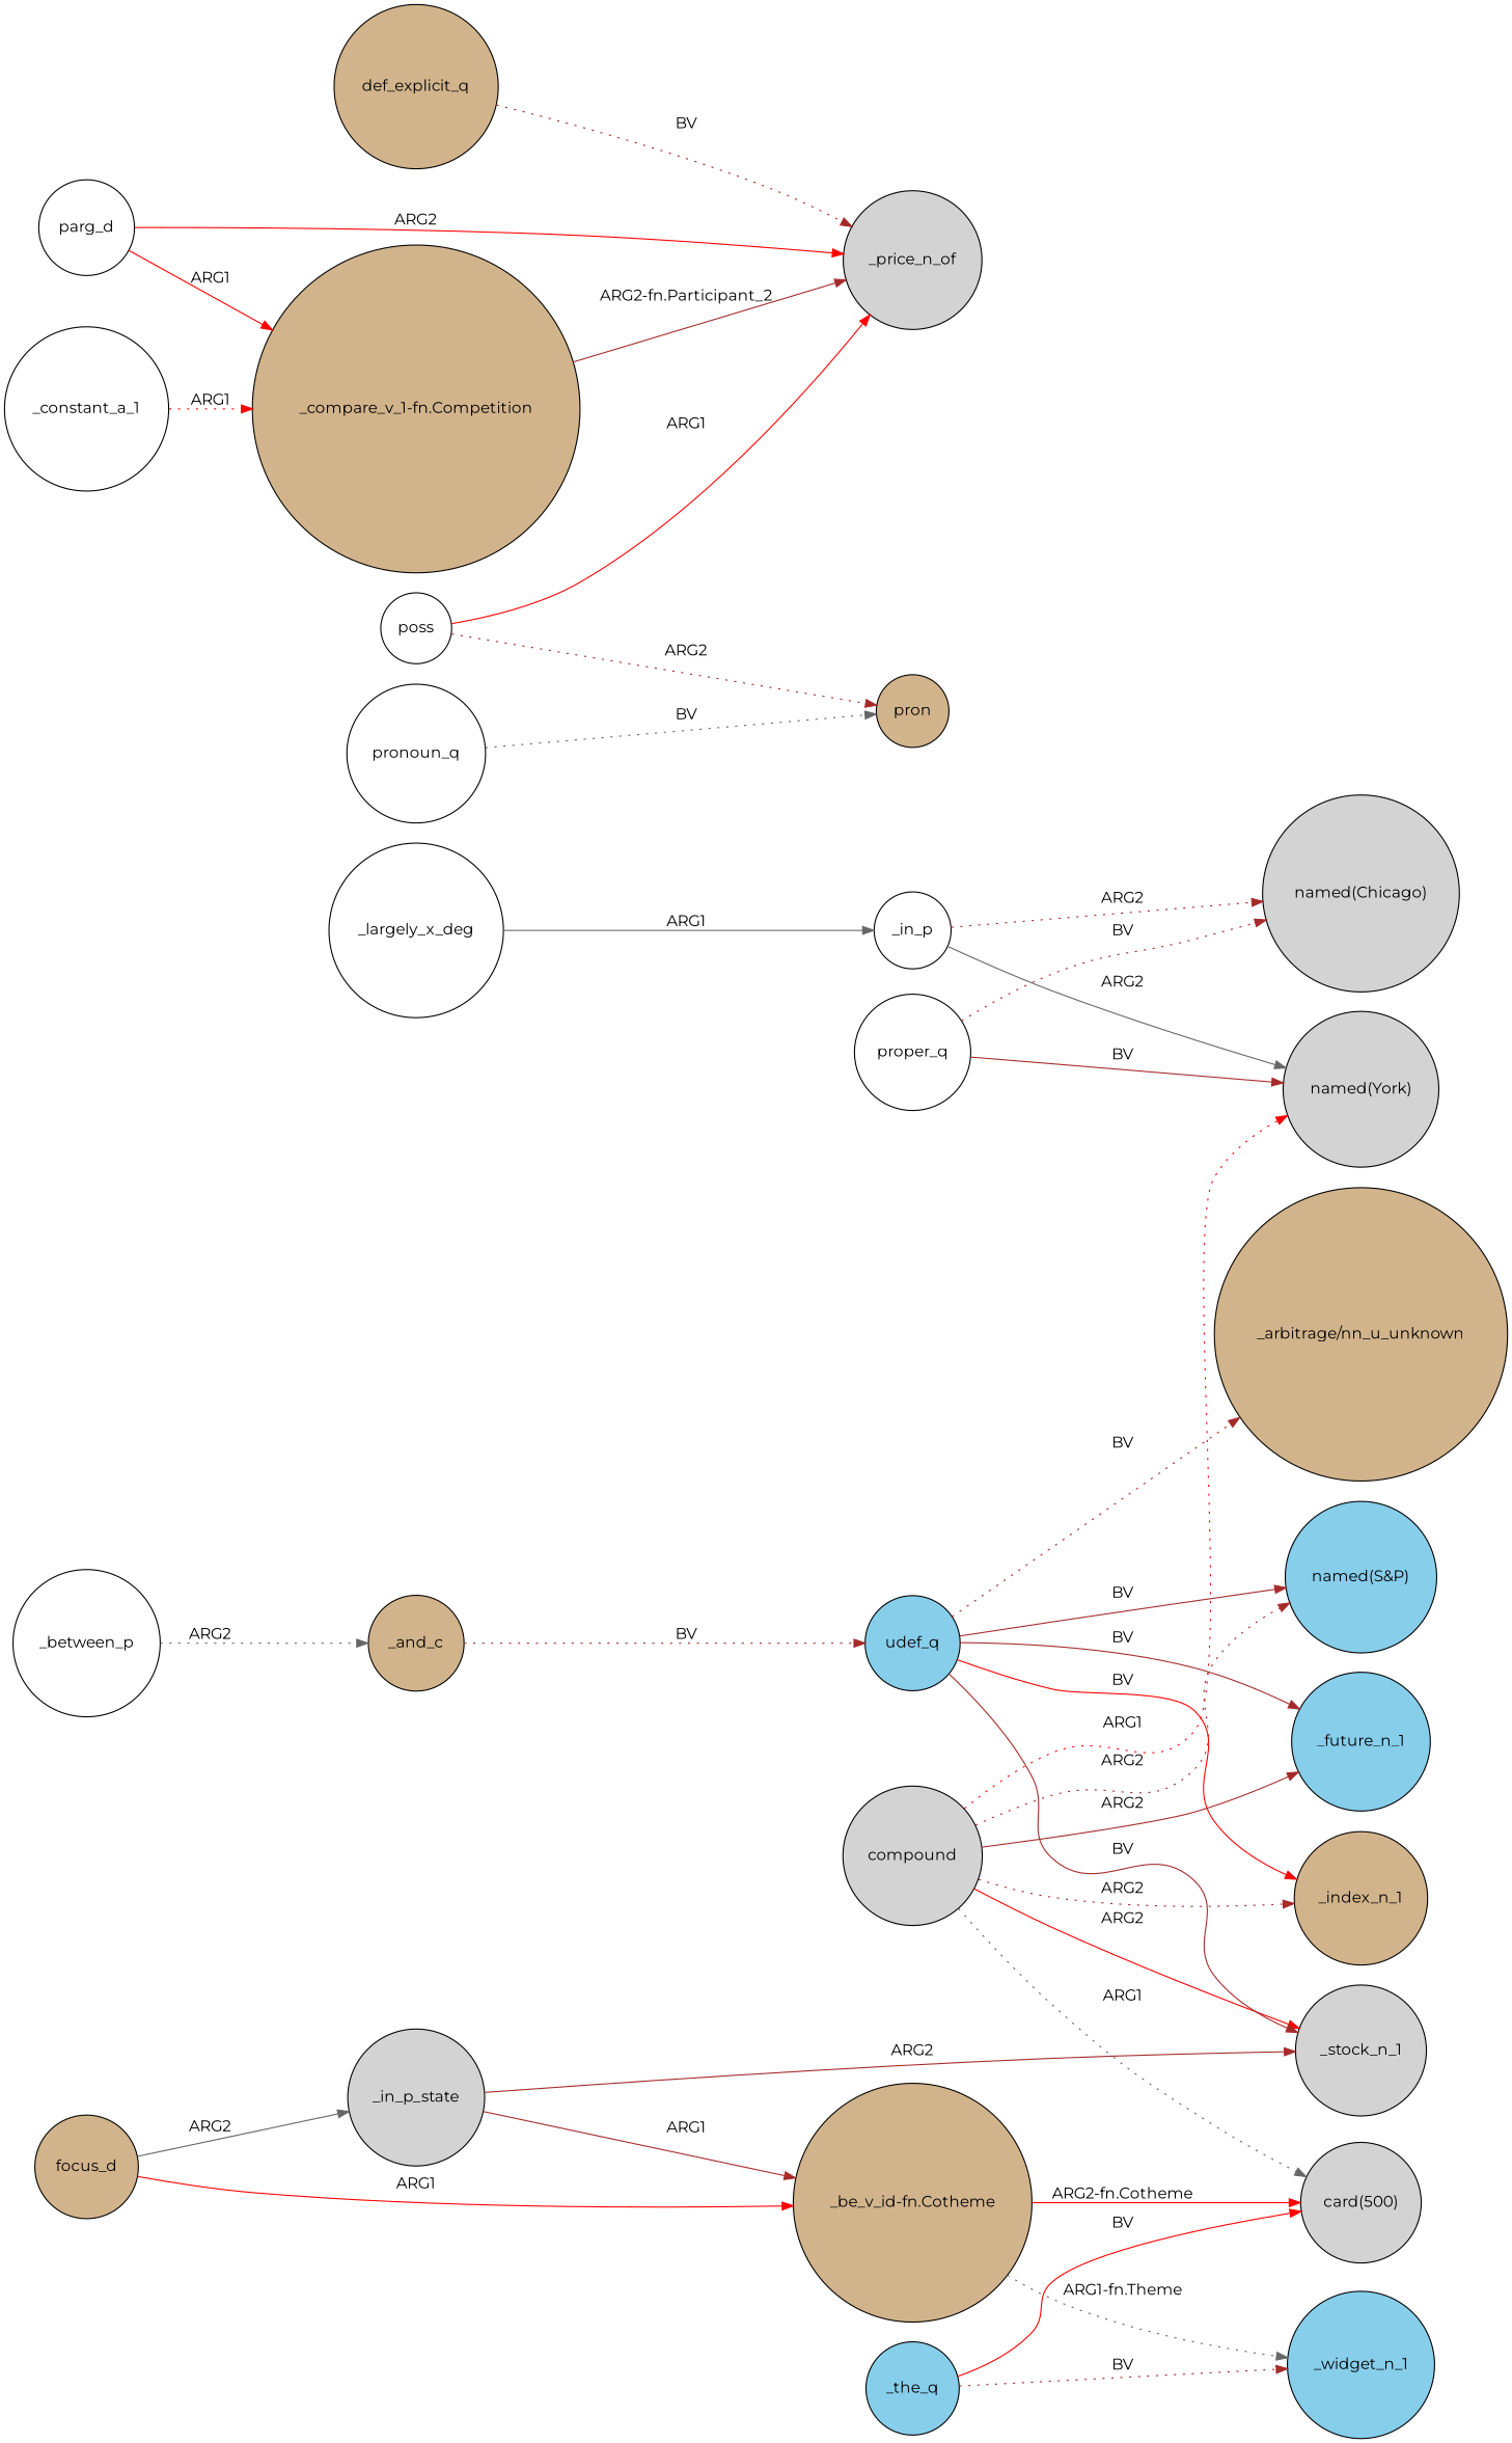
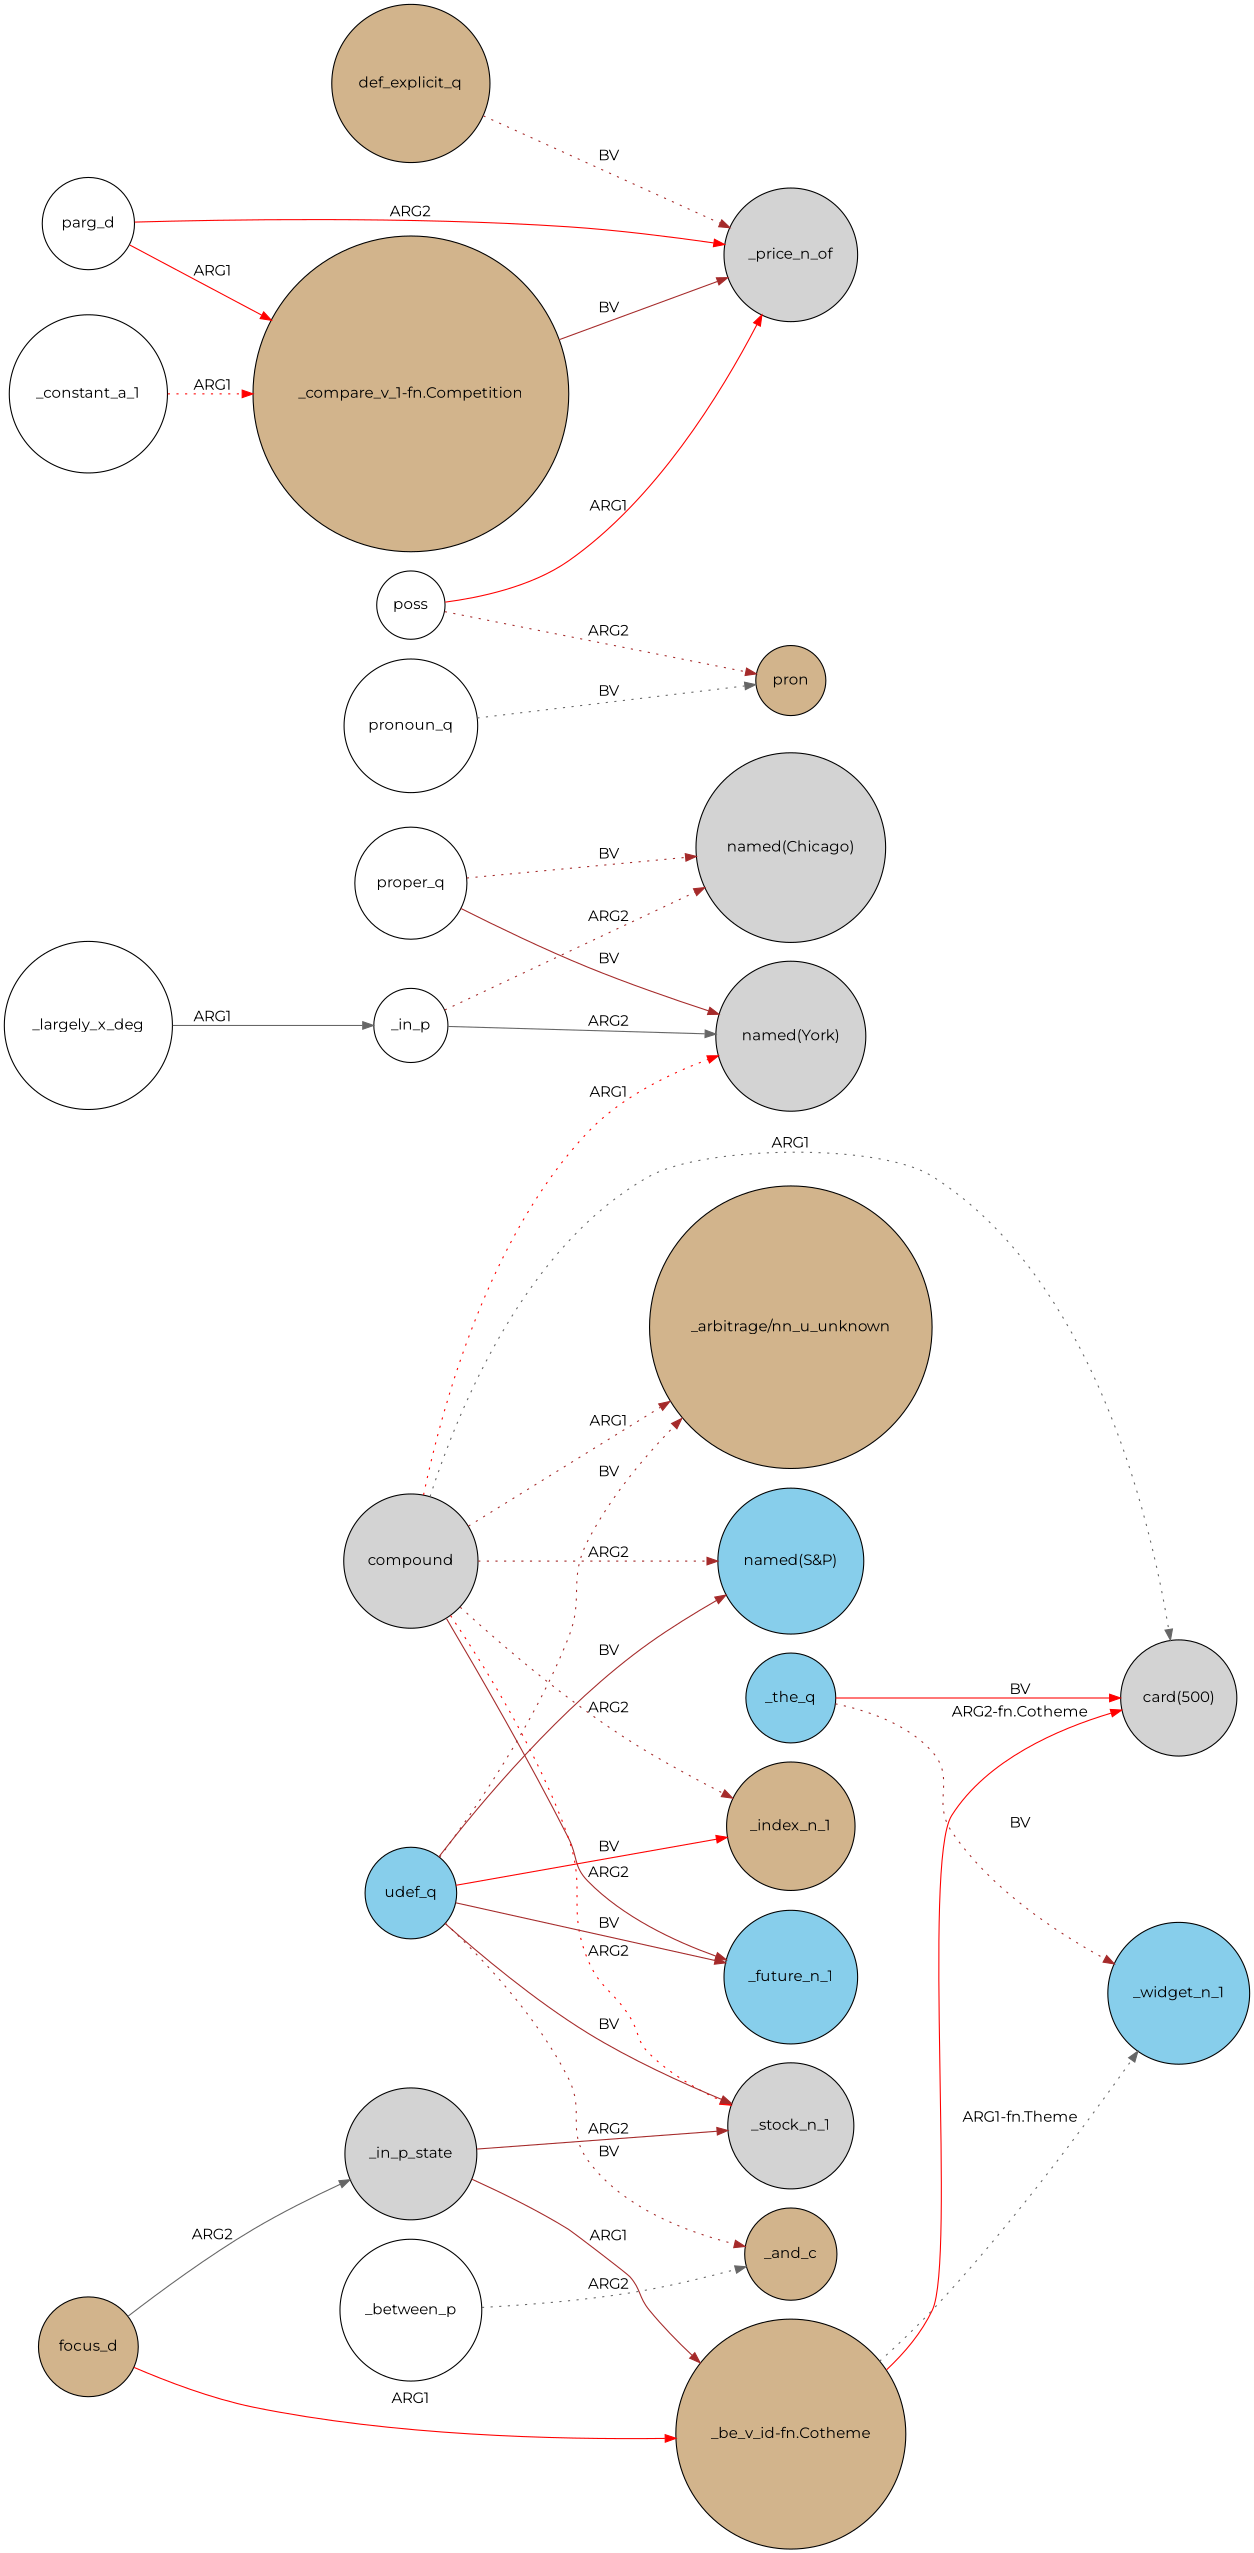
  digraph {
    fontname=Montserrat
    rankdir=LR
    node [fillcolor=white fontname=Montserrat shape=circle style=filled]
    edge [color=brown fontname=Montserrat style=solid]
    "named(Chicago)" [fillcolor=lightgrey]
    _in_p
    "named(York)" [fillcolor=lightgrey]
    compound [fillcolor=lightgrey]
    "named(S&P)" [fillcolor=skyblue]
    _future_n_1 [fillcolor=skyblue]
    _index_n_1 [fillcolor=tan]
    _stock_n_1 [fillcolor=lightgrey]
    "card(500)" [fillcolor=lightgrey]
    "_arbitrage/nn_u_unknown" [fillcolor=tan]
    focus_d [fillcolor=tan]
    _in_p_state [fillcolor=lightgrey]
    "_be_v_id-fn.Cotheme" [fillcolor=tan]
    _widget_n_1 [fillcolor=skyblue]
    _and_c [fillcolor=tan]
    _between_p
    "_compare_v_1-fn.Competition" [fillcolor=tan]
    _price_n_of [fillcolor=lightgrey]
    _constant_a_1
    proper_q
    _the_q [fillcolor=skyblue]
    udef_q [fillcolor=skyblue]
    parg_d
    pron [fillcolor=tan]
    pronoun_q
    poss
    _largely_x_deg
    def_explicit_q [fillcolor=tan]
    _in_p -> "named(Chicago)" [label=ARG2 style=dotted]
    _in_p -> "named(York)" [color=gray40 label=ARG2]
    compound -> "named(York)" [color=red label=ARG1 style=dotted]
    compound -> "named(S&P)" [label=ARG2 style=dotted]
    compound -> _future_n_1 [label=ARG2]
    compound -> _index_n_1 [label=ARG2 style=dotted]
-   compound -> _stock_n_1 [color=red label=ARG2]
+   compound -> _stock_n_1 [color=red label=ARG2 style=dotted]
    compound -> "card(500)" [color=gray40 label=ARG1 style=dotted]
+   compound -> "_arbitrage/nn_u_unknown" [label=ARG1 style=dotted]
    focus_d -> _in_p_state [color=gray40 label=ARG2]
    focus_d -> "_be_v_id-fn.Cotheme" [color=red label=ARG1]
    _in_p_state -> _stock_n_1 [label=ARG2]
    _in_p_state -> "_be_v_id-fn.Cotheme" [label=ARG1]
    "_be_v_id-fn.Cotheme" -> "card(500)" [color=red label="ARG2-fn.Cotheme"]
    "_be_v_id-fn.Cotheme" -> _widget_n_1 [color=gray40 label="ARG1-fn.Theme" style=dotted]
    _between_p -> _and_c [color=gray40 label=ARG2 style=dotted]
-   "_compare_v_1-fn.Competition" -> _price_n_of [label="ARG2-fn.Participant_2"]
+   "_compare_v_1-fn.Competition" -> _price_n_of [label=BV]
    _constant_a_1 -> "_compare_v_1-fn.Competition" [color=red label=ARG1 style=dotted]
    proper_q -> "named(Chicago)" [label=BV style=dotted]
    proper_q -> "named(York)" [label=BV]
    _the_q -> "card(500)" [color=red label=BV]
    _the_q -> _widget_n_1 [label=BV style=dotted]
    udef_q -> "named(S&P)" [label=BV]
    udef_q -> _future_n_1 [label=BV]
    udef_q -> _index_n_1 [color=red label=BV]
    udef_q -> _stock_n_1 [label=BV]
    udef_q -> "_arbitrage/nn_u_unknown" [label=BV style=dotted]
-   _and_c -> udef_q [label=BV style=dotted]
+   udef_q -> _and_c [label=BV style=dotted]
    parg_d -> "_compare_v_1-fn.Competition" [color=red label=ARG1]
    parg_d -> _price_n_of [color=red label=ARG2]
    pronoun_q -> pron [color=gray40 label=BV style=dotted]
    poss -> _price_n_of [color=red label=ARG1]
    poss -> pron [label=ARG2 style=dotted]
    _largely_x_deg -> _in_p [color=gray40 label=ARG1]
    def_explicit_q -> _price_n_of [label=BV style=dotted]
  }
